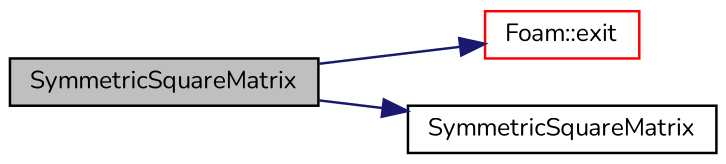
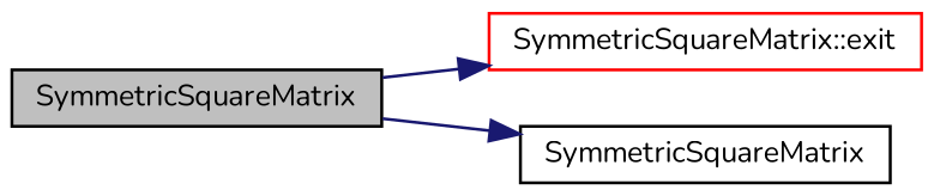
  digraph {
    rankdir=LR
    fontname=Nunito
    node [color=black fontname=Nunito fontsize=10 shape=record]
    edge [color=midnightblue fontname=Nunito fontsize=10 labelfontname=FreeSans labelfontsize=10 style=solid]
    n1 [fillcolor=grey75 fontcolor=black height=0.2 label=SymmetricSquareMatrix style=filled width=0.4]
-   n2 [color=red height=0.2 label="Foam::exit" width=0.4]
+   n2 [color=red height=0.2 label="SymmetricSquareMatrix::exit" width=0.4]
    n3 [height=0.2 label=SymmetricSquareMatrix width=0.4]
    n1 -> n2
    n1 -> n3
  }
